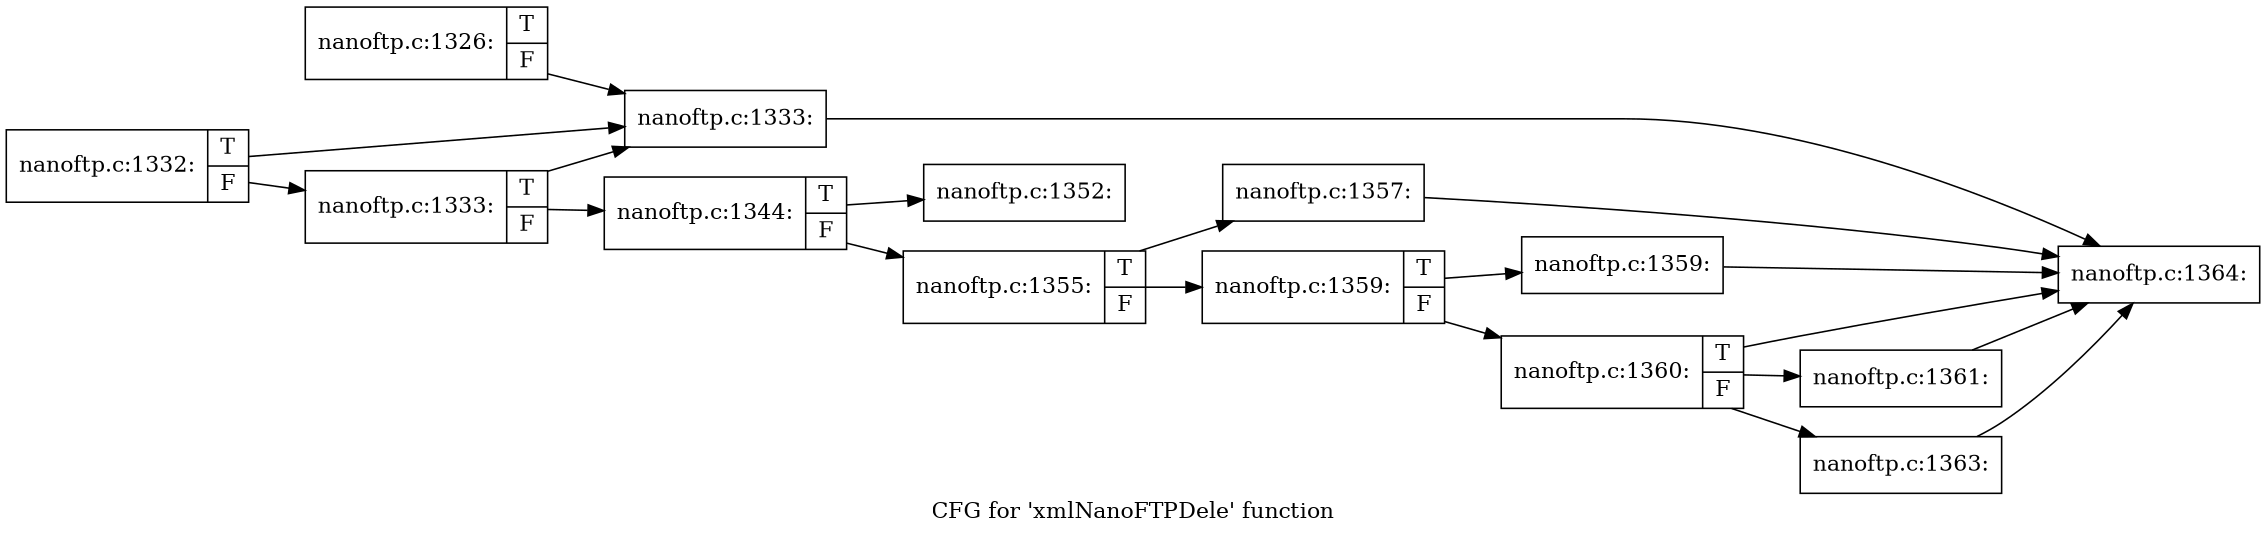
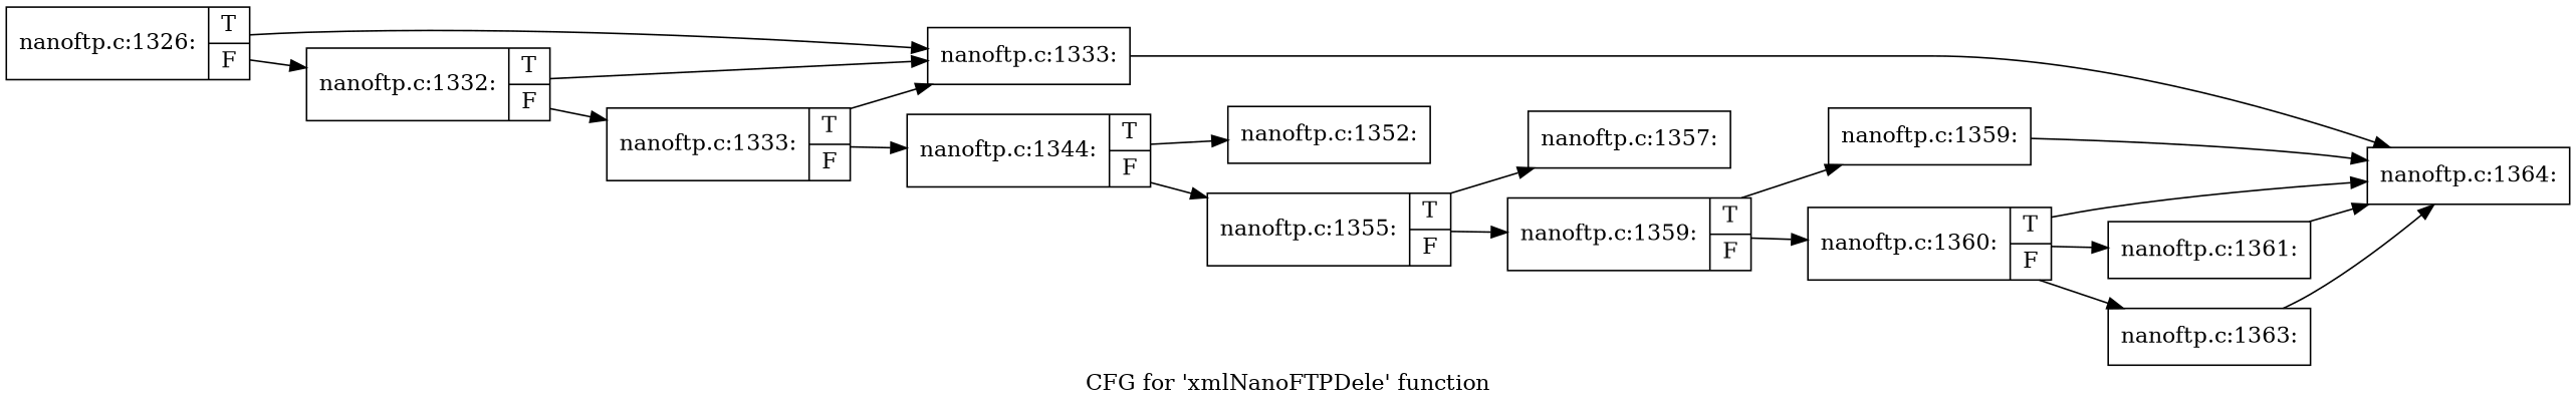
  digraph {
    label="CFG for 'xmlNanoFTPDele' function"
    rankdir=LR
    node [shape=record]
    n1 [label="{nanoftp.c:1326:|{<s0>T|<s1>F}}"]
    n2 [label="{nanoftp.c:1333:}"]
    n3 [label="{nanoftp.c:1332:|{<s0>T|<s1>F}}"]
    n4 [label="{nanoftp.c:1364:}"]
    n5 [label="{nanoftp.c:1333:|{<s0>T|<s1>F}}"]
    n6 [label="{nanoftp.c:1344:|{<s0>T|<s1>F}}"]
    n7 [label="{nanoftp.c:1352:}"]
    n8 [label="{nanoftp.c:1355:|{<s0>T|<s1>F}}"]
    n9 [label="{nanoftp.c:1357:}"]
    n10 [label="{nanoftp.c:1359:|{<s0>T|<s1>F}}"]
    n11 [label="{nanoftp.c:1359:}"]
    n12 [label="{nanoftp.c:1360:|{<s0>T|<s1>F}}"]
    n13 [label="{nanoftp.c:1361:}"]
    n14 [label="{nanoftp.c:1363:}"]
    n1 -> n2
+   n1 -> n3
    n2 -> n4
    n3 -> n2
    n3 -> n5
    n5 -> n2
    n5 -> n6
    n6 -> n7
    n6 -> n8
    n8 -> n9
    n8 -> n10
-   n9 -> n4
    n10 -> n11
    n10 -> n12
    n11 -> n4
    n12 -> n4
    n12 -> n13
    n12 -> n14
    n13 -> n4
    n14 -> n4
  }
